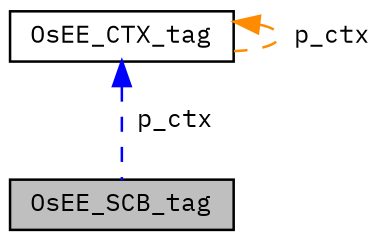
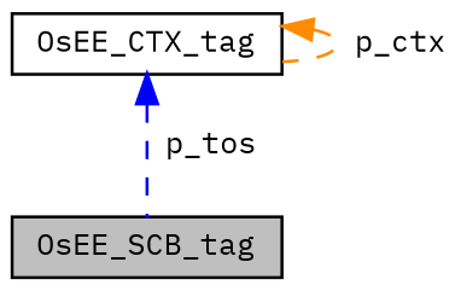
  digraph {
    fontname="IBM Plex Mono"
    node [color=black fontname="IBM Plex Mono" fontsize=10 shape=record style=filled]
    edge [dir=back fontname="IBM Plex Mono" fontsize=10 labelfontname=Helvetica labelfontsize=10 style=dashed]
    n1 [fillcolor=grey75 fontcolor=black height=0.2 label=OsEE_SCB_tag width=0.4]
    n2 [fillcolor=white height=0.2 label=OsEE_CTX_tag width=0.4]
-   n2 -> n1 [color=blue label=" p_ctx"]
+   n2 -> n1 [color=blue label=" p_tos"]
    n2 -> n2 [color=darkorange label=" p_ctx"]
  }
